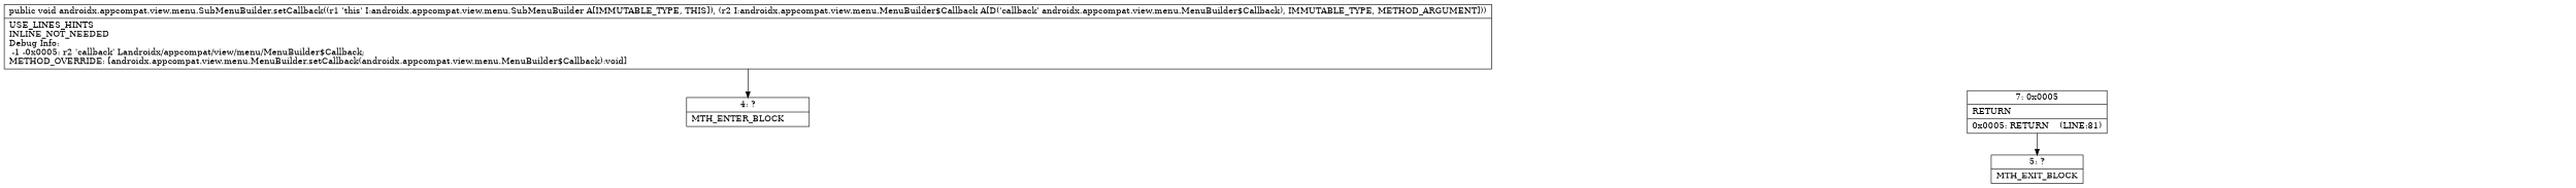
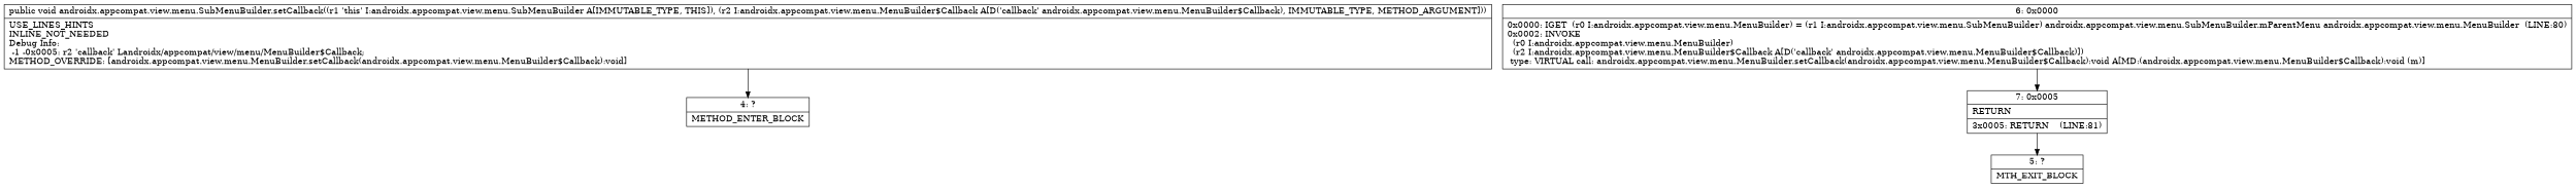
  digraph {
    node [shape=record]
-   n1 [label="{4\:\ ?|MTH_ENTER_BLOCK\l}"]
-   n3 [label="{7\:\ 0x0005|RETURN\l|0x0005: RETURN    (LINE:81)\l}"]
+   n1 [label="{4\:\ ?|METHOD_ENTER_BLOCK\l}"]
+   n2 [label="{6\:\ 0x0000|0x0000: IGET  (r0 I:androidx.appcompat.view.menu.MenuBuilder) = (r1 I:androidx.appcompat.view.menu.SubMenuBuilder) androidx.appcompat.view.menu.SubMenuBuilder.mParentMenu androidx.appcompat.view.menu.MenuBuilder  (LINE:80)\l0x0002: INVOKE  \l  (r0 I:androidx.appcompat.view.menu.MenuBuilder)\l  (r2 I:androidx.appcompat.view.menu.MenuBuilder$Callback A[D('callback' androidx.appcompat.view.menu.MenuBuilder$Callback)])\l type: VIRTUAL call: androidx.appcompat.view.menu.MenuBuilder.setCallback(androidx.appcompat.view.menu.MenuBuilder$Callback):void A[MD:(androidx.appcompat.view.menu.MenuBuilder$Callback):void (m)]\l}"]
+   n3 [label="{7\:\ 0x0005|RETURN\l|3x0005: RETURN    (LINE:81)\l}"]
    n4 [label="{5\:\ ?|MTH_EXIT_BLOCK\l}"]
    n5 [label="{public void androidx.appcompat.view.menu.SubMenuBuilder.setCallback((r1 'this' I:androidx.appcompat.view.menu.SubMenuBuilder A[IMMUTABLE_TYPE, THIS]), (r2 I:androidx.appcompat.view.menu.MenuBuilder$Callback A[D('callback' androidx.appcompat.view.menu.MenuBuilder$Callback), IMMUTABLE_TYPE, METHOD_ARGUMENT]))  | USE_LINES_HINTS\lINLINE_NOT_NEEDED\lDebug Info:\l  \-1 \-0x0005: r2 'callback' Landroidx\/appcompat\/view\/menu\/MenuBuilder$Callback;\lMETHOD_OVERRIDE: [androidx.appcompat.view.menu.MenuBuilder.setCallback(androidx.appcompat.view.menu.MenuBuilder$Callback):void]\l}"]
+   n2 -> n3
    n3 -> n4
    n5 -> n1
  }
